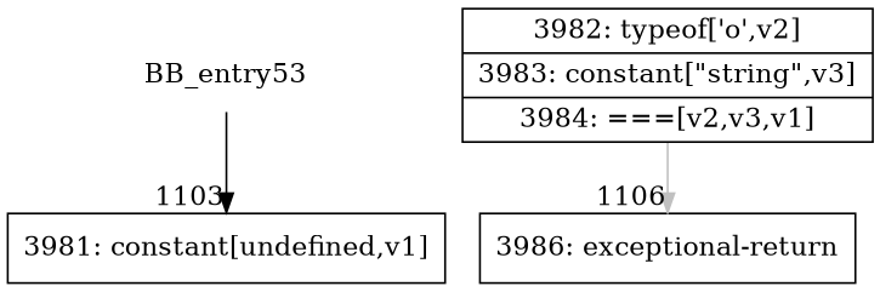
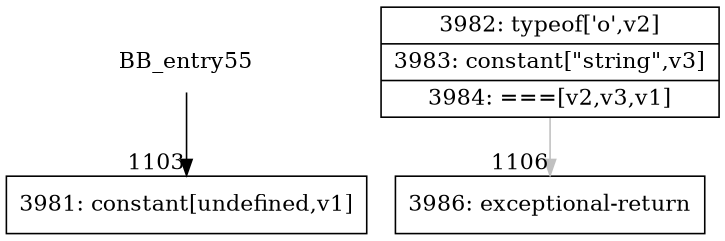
  digraph {
    rankdir=TD
    node [shape=record]
    edge [headport=n tailport=s]
-   BB_entry53 [shape=none]
+   BB_entry53 [shape=none label=BB_entry55]
    n2 [label="{3981: constant[undefined,v1]}"]
    n3 [label="{3982: typeof['o',v2]|3983: constant[\"string\",v3]|3984: ===[v2,v3,v1]}"]
    n4 [label="{3986: exceptional-return}"]
    BB_entry53 -> n2 [headlabel="    1103"]
    n3 -> n4 [color=gray headlabel="      1106"]
  }
